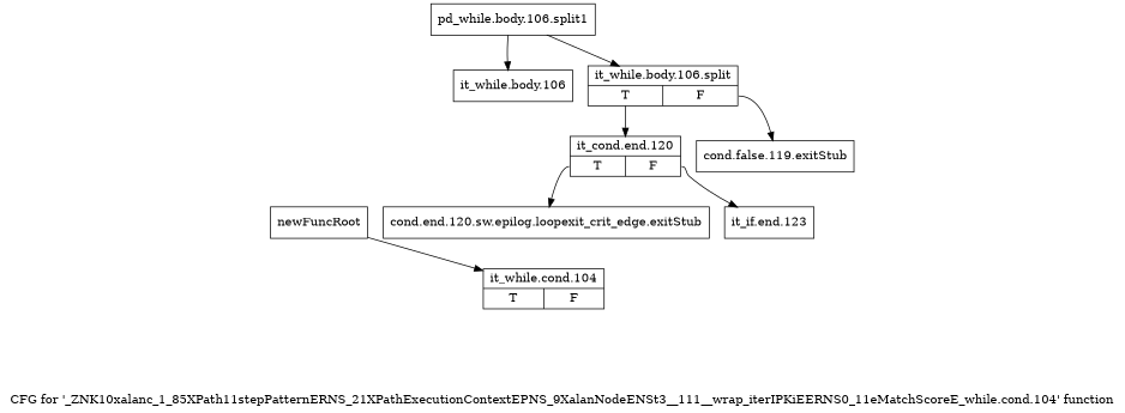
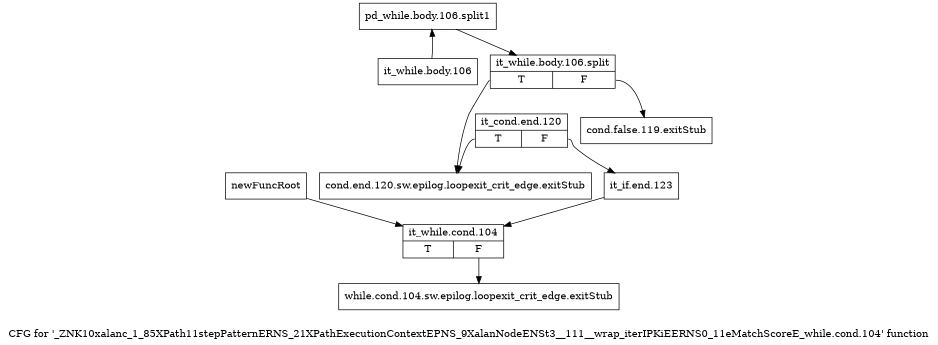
  digraph {
    label="CFG for '_ZNK10xalanc_1_85XPath11stepPatternERNS_21XPathExecutionContextEPNS_9XalanNodeENSt3__111__wrap_iterIPKiEERNS0_11eMatchScoreE_while.cond.104' function"
    node [shape=record]
    n1 [label="{newFuncRoot}"]
    n2 [label="{it_while.cond.104|{<s0>T|<s1>F}}"]
+   n3 [label="{while.cond.104.sw.epilog.loopexit_crit_edge.exitStub}"]
    n4 [label="{it_while.body.106}"]
    n5 [label="{pd_while.body.106.split1}"]
    n6 [label="{cond.false.119.exitStub}"]
    n7 [label="{cond.end.120.sw.epilog.loopexit_crit_edge.exitStub}"]
    n8 [label="{it_while.body.106.split|{<s0>T|<s1>F}}"]
    n9 [label="{it_cond.end.120|{<s0>T|<s1>F}}"]
    n10 [label="{it_if.end.123}"]
    n1 -> n2
-   n5 -> n4
+   n2 -> n3 [tailport=s1]
+   n4 -> n5
    n5 -> n8
    n8 -> n6 [tailport=s1]
-   n8 -> n9 [tailport=s0]
+   n8 -> n7 [tailport=s0]
    n9 -> n7 [tailport=s0]
    n9 -> n10 [tailport=s1]
+   n10 -> n2
  }
